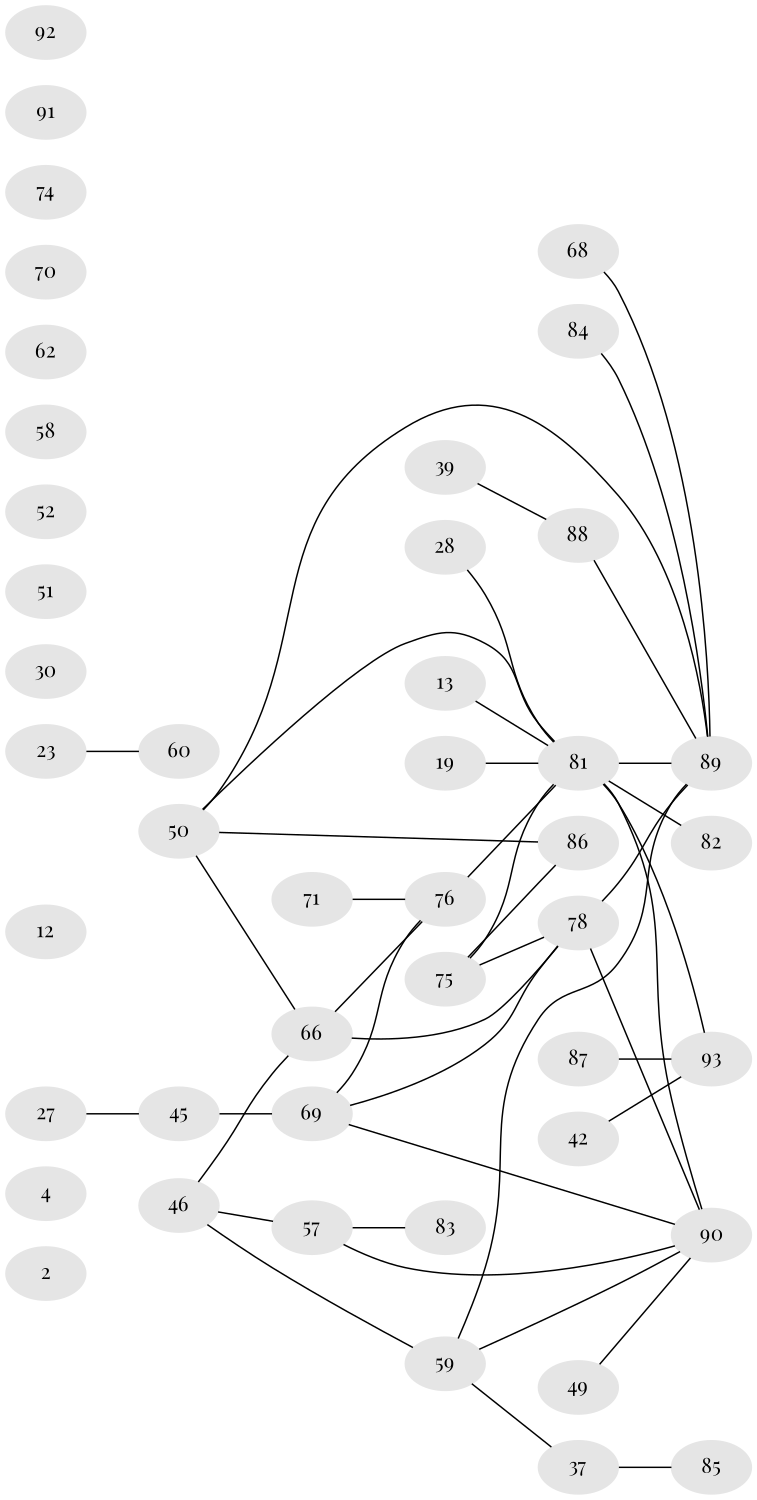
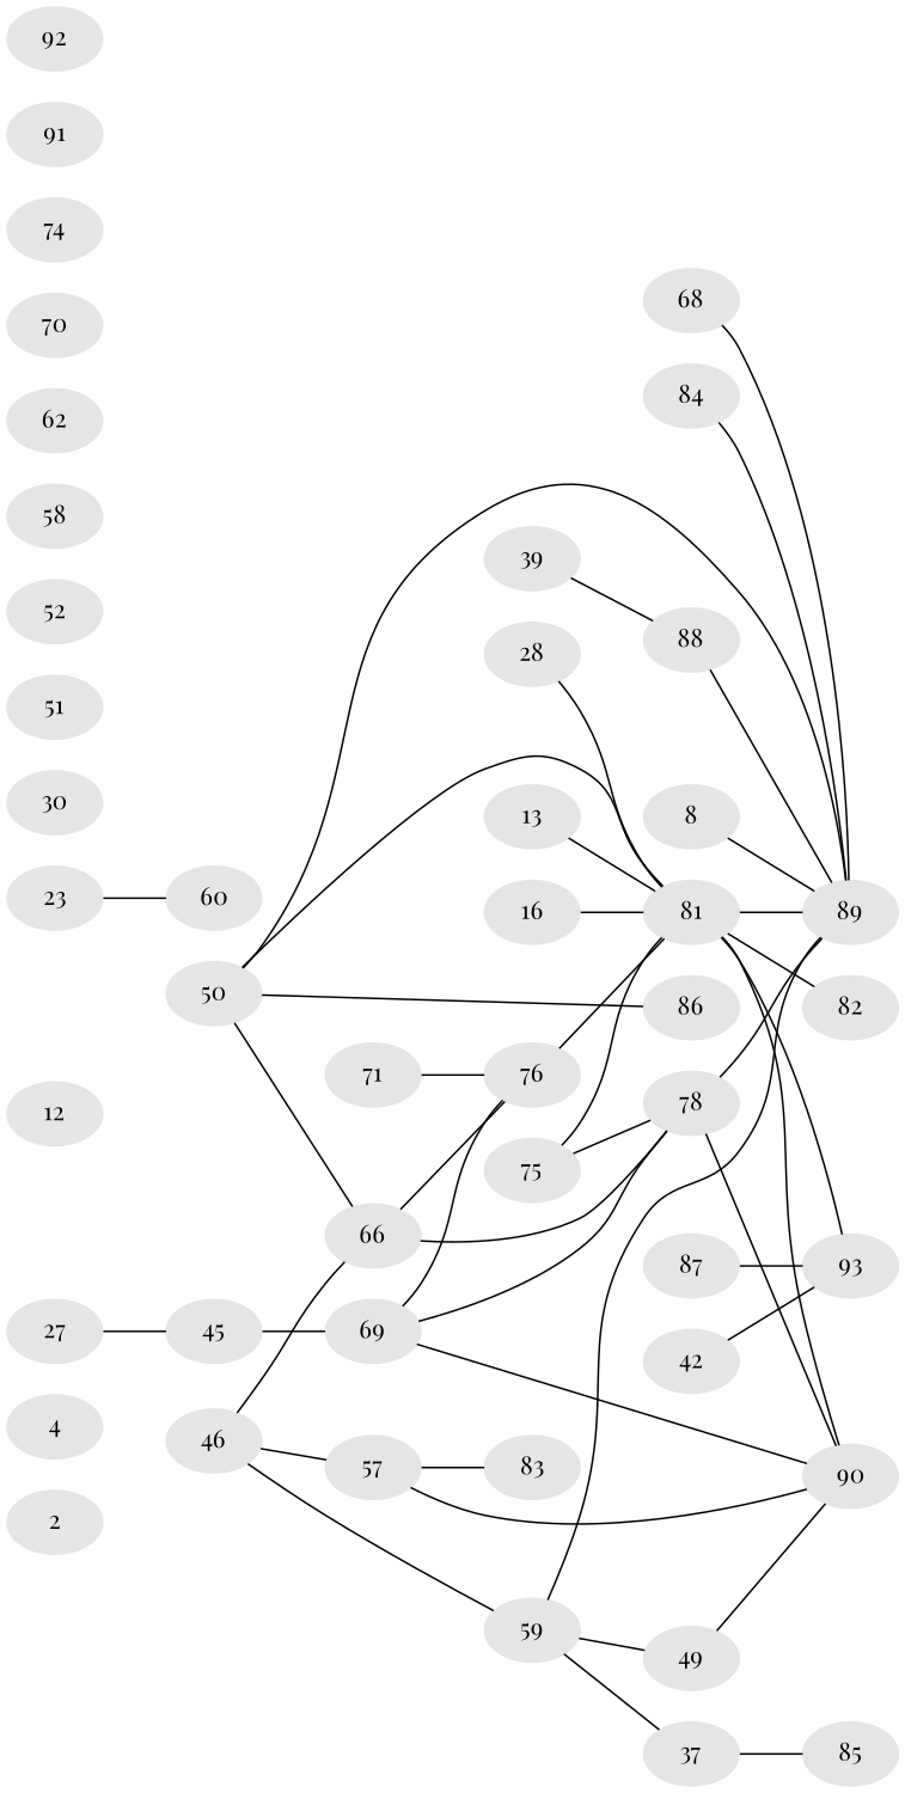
  graph {
    fontname="Playfair Display"
    rankdir=LR
    node [color=gray90 fontname="Playfair Display" style=filled]
    edge [fontname="Playfair Display"]
    2
    4
    89 [super="+10+37+16+31+80"]
+   8
    12
    81 [super="+3+43+64+73+63+48"]
    93 [super="+29"]
    90 [super="+25+56"]
    82
    13
-   19
+   19 [label=16]
    23
    60
    45 [super="+5+15"]
    69
    27
    28
    30
    39
    88
    42
    76
    78 [super="+54"]
    46 [super="+33+38+35"]
    57
    59 [super="+11+44"]
    66 [super="+41+55"]
    83
    n29 [label=37]
    49
    50 [super="+14"]
    86 [super="+36+79+67"]
    51
    52
    58
    85
    62
    68
    70
    71
    74
    75 [super="+72"]
    84
    87
    91
    92 [super="+22"]
+   8 -- 89
    81 -- 89 [weight=5]
    81 -- 93
    81 -- 90 [weight=2]
    81 -- 82
    13 -- 81
    19 -- 81
    23 -- 60
    45 -- 69
    69 -- 90
    69 -- 76
    69 -- 78
    27 -- 45
    28 -- 81
    39 -- 88
    88 -- 89
    42 -- 93
    76 -- 81
    78 -- 89
    78 -- 90
    46 -- 57
    46 -- 59
    46 -- 66 [weight=2]
    57 -- 90
    57 -- 83
    59 -- 89
-   59 -- 90 [weight=2]
+   59 -- 49 [weight=2]
    59 -- n29
    66 -- 76
    66 -- 78
    n29 -- 85
    49 -- 90
    50 -- 89
    50 -- 81
    50 -- 66
    50 -- 86 [weight=2]
    68 -- 89
    71 -- 76
    75 -- 81 [weight=3]
    75 -- 78
-   75 -- 86 [weight=2]
    84 -- 89
    87 -- 93
  }
